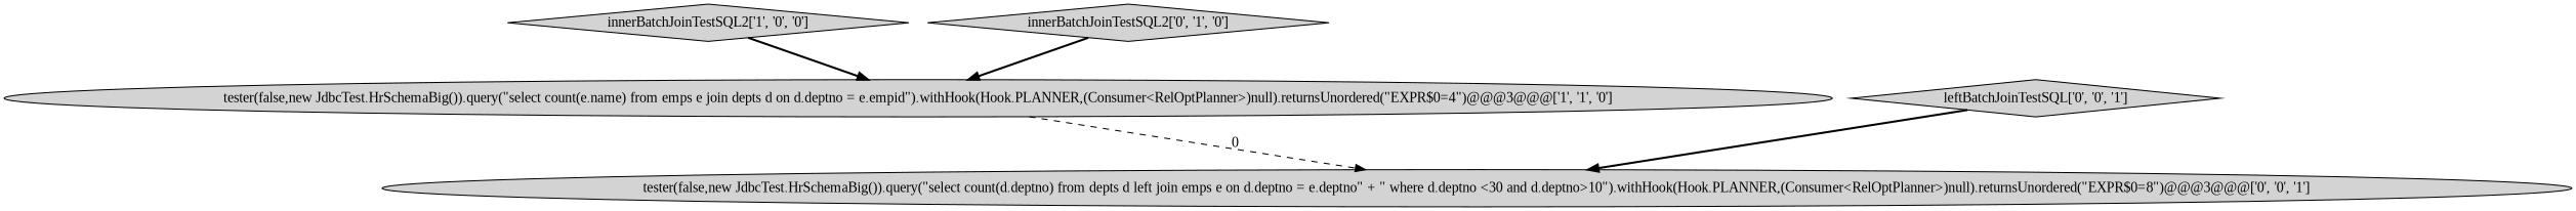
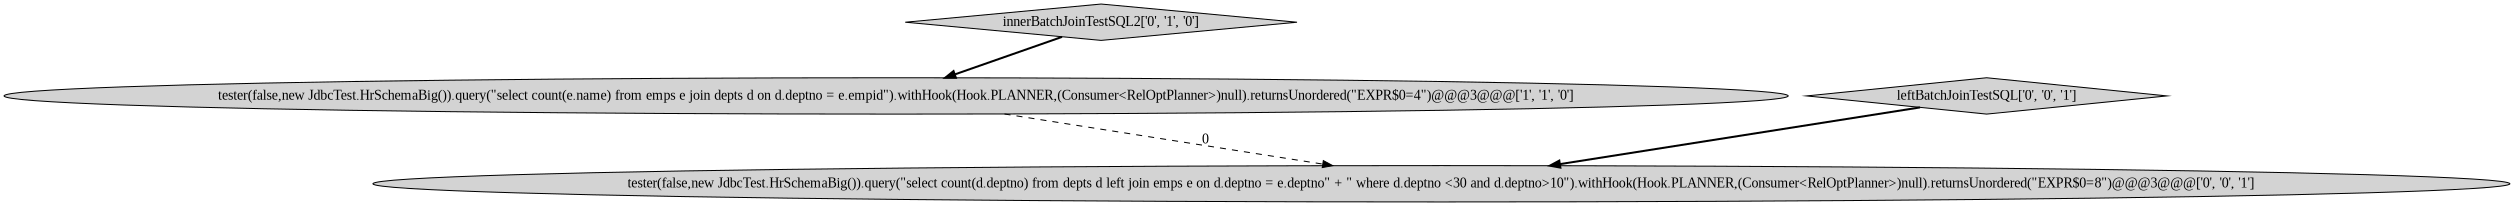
  digraph {
    fontname="Liberation Serif"
    node [fillcolor=lightgray shape=diamond style=filled fontname="Liberation Serif"]
    edge [style=bold fontname="Liberation Serif"]
    n1 [label="tester(false,new JdbcTest.HrSchemaBig()).query(\"select count(d.deptno) from depts d left join emps e on d.deptno = e.deptno\" + \" where d.deptno <30 and d.deptno>10\").withHook(Hook.PLANNER,(Consumer<RelOptPlanner>)null).returnsUnordered(\"EXPR$0=8\")@@@3@@@['0', '0', '1']" shape=ellipse]
-   n2 [label="innerBatchJoinTestSQL2['1', '0', '0']"]
    n3 [label="tester(false,new JdbcTest.HrSchemaBig()).query(\"select count(e.name) from emps e join depts d on d.deptno = e.empid\").withHook(Hook.PLANNER,(Consumer<RelOptPlanner>)null).returnsUnordered(\"EXPR$0=4\")@@@3@@@['1', '1', '0']" shape=ellipse]
    n4 [label="innerBatchJoinTestSQL2['0', '1', '0']"]
    n5 [label="leftBatchJoinTestSQL['0', '0', '1']"]
-   n2 -> n3
    n3 -> n1 [label=0 style=dashed]
    n4 -> n3
    n5 -> n1
  }
